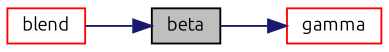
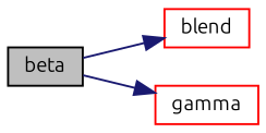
  digraph {
    fontname=Ubuntu
    rankdir=LR
    node [color=red fontname=Ubuntu fontsize=10 shape=record]
    edge [color=midnightblue fontname=Ubuntu fontsize=10 labelfontname=FreeSans labelfontsize=10 style=solid]
    n1 [color=black fillcolor=grey75 fontcolor=black height=0.2 label=beta style=filled width=0.4]
    n2 [height=0.2 label=blend width=0.4]
    n3 [height=0.2 label=gamma width=0.4]
-   n2 -> n1
+   n1 -> n2
    n1 -> n3
  }
